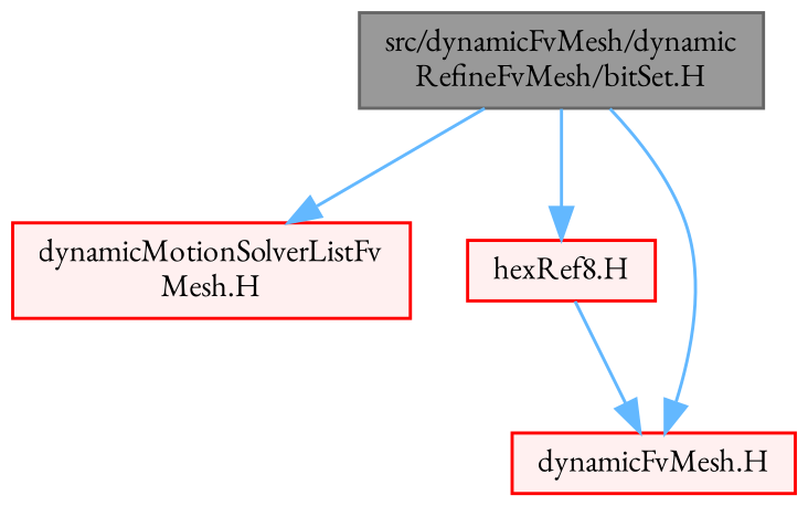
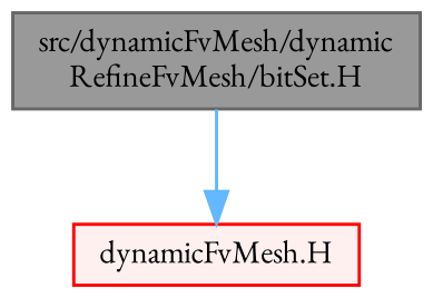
  digraph {
    fontname="EB Garamond"
    node [color=red fillcolor="#FFF0F0" fontname="EB Garamond" fontsize=10 shape=box style=filled]
    edge [color=steelblue1 fontname="EB Garamond" fontsize=10 labelfontname=Helvetica labelfontsize=10 style=solid]
    n1 [color=gray40 fillcolor=grey60 fontcolor=black height=0.2 label="src/dynamicFvMesh/dynamic\lRefineFvMesh/bitSet.H" width=0.4]
-   n2 [height=0.2 label="dynamicMotionSolverListFv\lMesh.H" width=0.4]
-   n3 [height=0.2 label="hexRef8.H" width=0.4]
    n4 [height=0.2 label="dynamicFvMesh.H" width=0.4]
-   n1 -> n2
-   n1 -> n3
    n1 -> n4
-   n3 -> n4
  }
